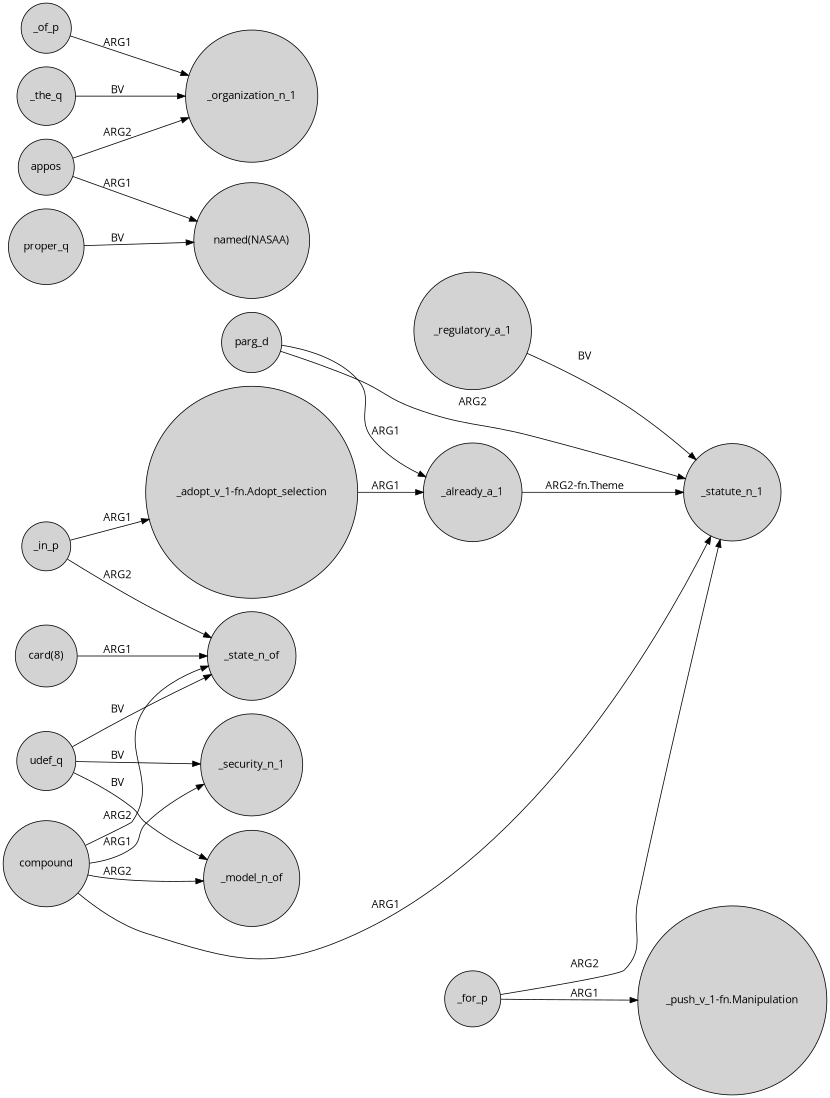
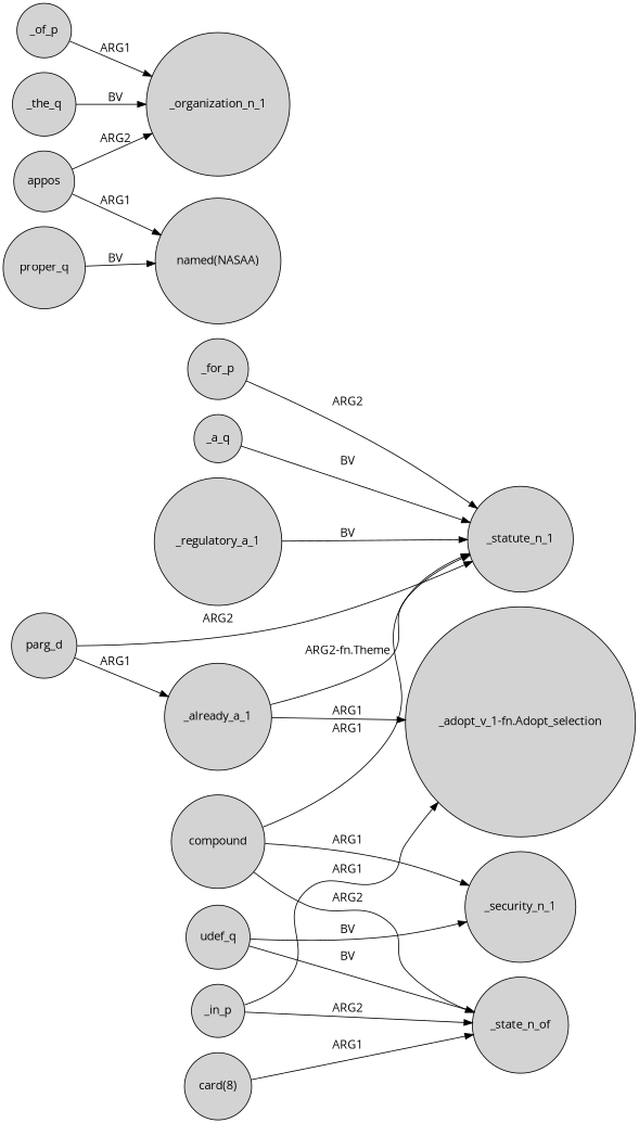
  digraph {
    fontname="Open Sans"
    rankdir=LR
    node [fontname="Open Sans" shape=circle style=filled]
    edge [fontname="Open Sans"]
    parg_d
    _statute_n_1
    _already_a_1
    appos
    _organization_n_1
    "named(NASAA)"
    "card(8)"
    _state_n_of
    udef_q
    _security_n_1
-   _model_n_of
    compound
    _for_p
-   "_push_v_1-fn.Manipulation"
    _in_p
    "_adopt_v_1-fn.Adopt_selection"
    _of_p
+   _a_q
    proper_q
    _the_q
    _regulatory_a_1
    parg_d -> _statute_n_1 [label=ARG2]
    parg_d -> _already_a_1 [label=ARG1]
    _already_a_1 -> _statute_n_1 [label="ARG2-fn.Theme"]
-   "_adopt_v_1-fn.Adopt_selection" -> _already_a_1 [label=ARG1]
+   _already_a_1 -> "_adopt_v_1-fn.Adopt_selection" [label=ARG1]
    appos -> _organization_n_1 [label=ARG2]
    appos -> "named(NASAA)" [label=ARG1]
    "card(8)" -> _state_n_of [label=ARG1]
    udef_q -> _state_n_of [label=BV]
    udef_q -> _security_n_1 [label=BV]
-   udef_q -> _model_n_of [label=BV]
    compound -> _statute_n_1 [label=ARG1]
    compound -> _state_n_of [label=ARG2]
    compound -> _security_n_1 [label=ARG1]
-   compound -> _model_n_of [label=ARG2]
    _for_p -> _statute_n_1 [label=ARG2]
-   _for_p -> "_push_v_1-fn.Manipulation" [label=ARG1]
    _in_p -> _state_n_of [label=ARG2]
    _in_p -> "_adopt_v_1-fn.Adopt_selection" [label=ARG1]
    _of_p -> _organization_n_1 [label=ARG1]
+   _a_q -> _statute_n_1 [label=BV]
    proper_q -> "named(NASAA)" [label=BV]
    _the_q -> _organization_n_1 [label=BV]
    _regulatory_a_1 -> _statute_n_1 [label=BV]
  }
